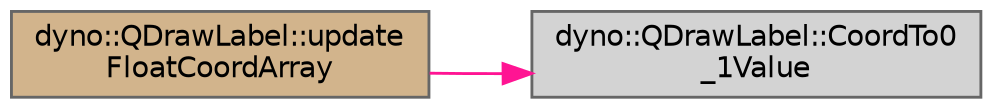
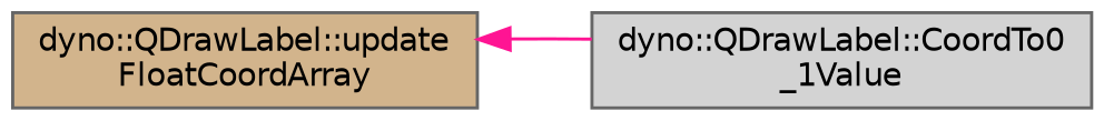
  digraph {
    rankdir=LR
    node [fontname=Helvetica fontsize=10 shape=box style=filled]
    n1 [color=gray40 fillcolor=tan fontcolor=black height=0.2 label="dyno::QDrawLabel::update\lFloatCoordArray" width=0.4]
    n2 [color=grey40 fillcolor=lightgrey height=0.2 label="dyno::QDrawLabel::CoordTo0\l_1Value" width=0.4]
-   n1 -> n2 [color=deeppink fontname=Helvetica fontsize=10 labelfontname=Helvetica labelfontsize=10 style=solid]
+   n2 -> n1 [color=deeppink fontname=Helvetica fontsize=10 labelfontname=Helvetica labelfontsize=10 style=solid]
  }
